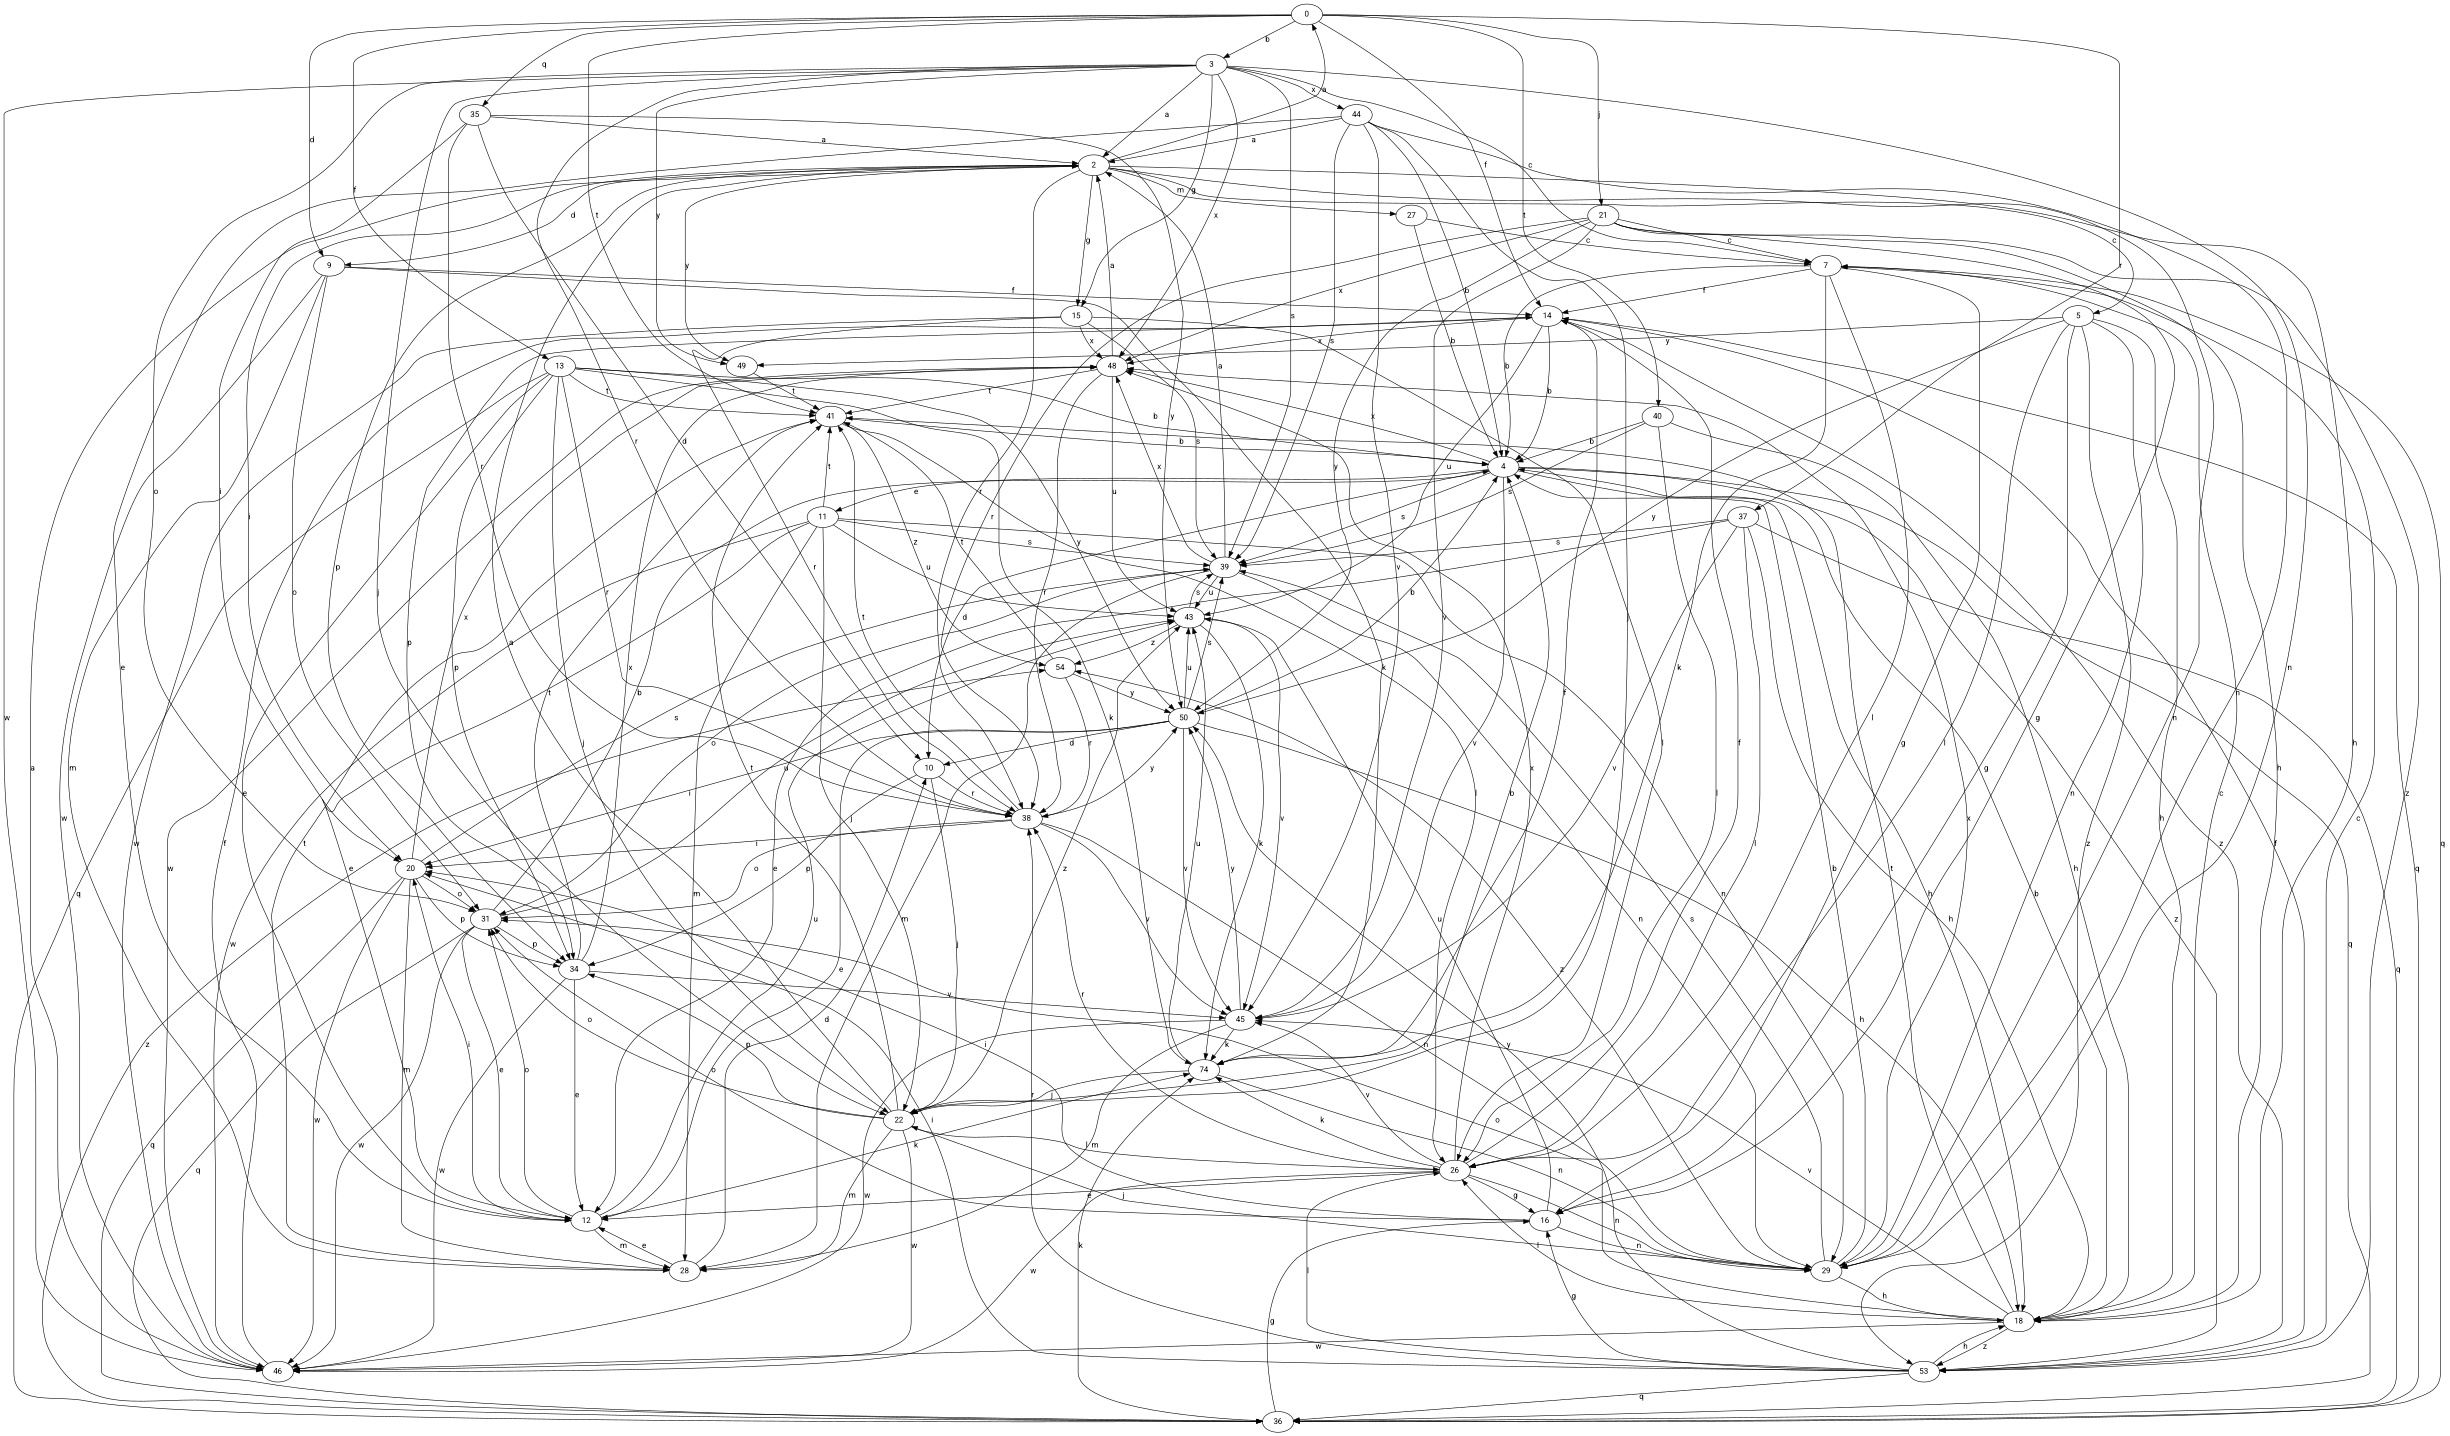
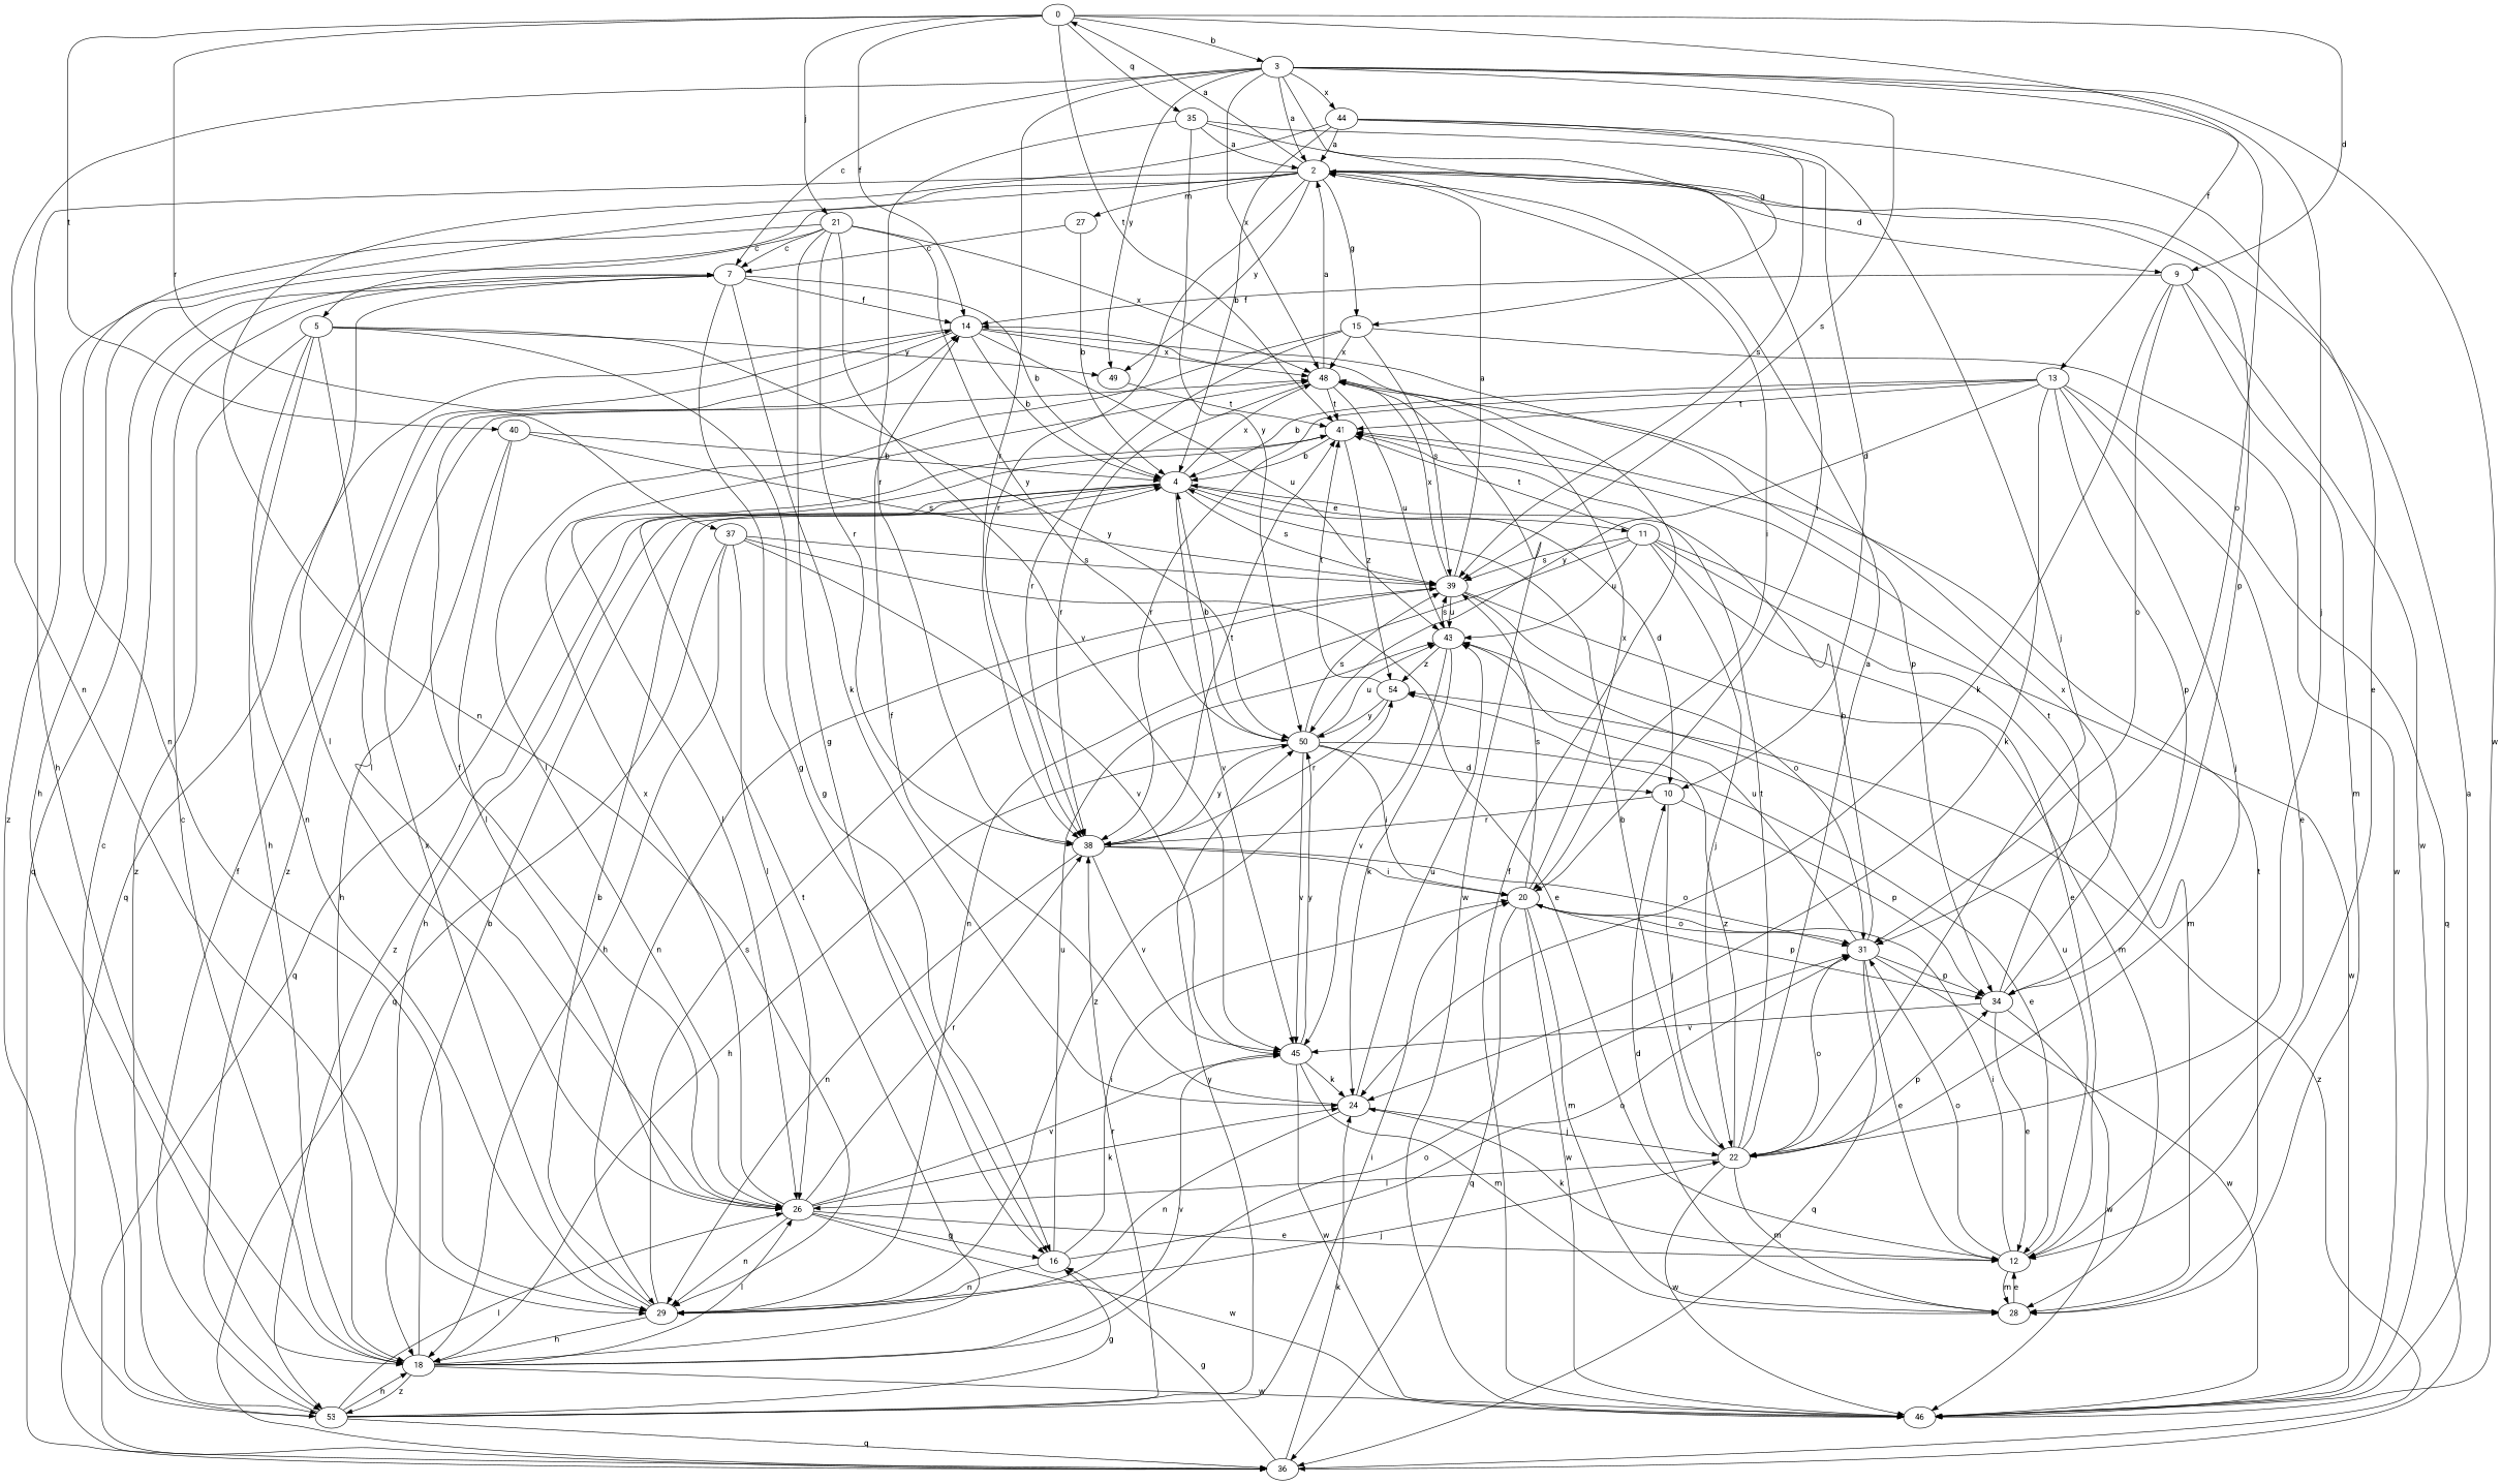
  strict digraph {
    fontname=Roboto
    node [fontname=Roboto]
    edge [fontname=Roboto]
    0
    3
    9
    13
    14
    21
    35
    37
    40
    41
    2
    15
    29
    38
    49
    7
    22
    31
    39
    46
    n21 [label=44]
    48
-   24 [label=74]
+   24
    28
    34
    4
    36
    50
    12
    53
    43
    18
    45
    16
    20
    10
    26
    54
    5
    27
    11
    0 -> 3 [label=b]
    0 -> 9 [label=d]
    0 -> 13 [label=f]
    0 -> 14 [label=f]
    0 -> 21 [label=j]
    0 -> 35 [label=q]
    0 -> 37 [label=r]
    0 -> 40 [label=t]
    0 -> 41 [label=t]
    3 -> 2 [label=a]
    3 -> 15 [label=g]
    3 -> 29 [label=n]
    3 -> 38 [label=r]
    3 -> 49 [label=y]
    3 -> 7 [label=c]
    3 -> 22 [label=j]
    3 -> 31 [label=o]
    3 -> 39 [label=s]
    3 -> 46 [label=w]
    3 -> n21 [label=x]
    3 -> 48 [label=x]
    9 -> 14 [label=f]
    9 -> 31 [label=o]
    9 -> 46 [label=w]
    9 -> 24 [label=k]
    9 -> 28 [label=m]
    13 -> 41 [label=t]
    13 -> 38 [label=r]
    13 -> 22 [label=j]
    13 -> 24 [label=k]
    13 -> 34 [label=p]
    13 -> 4 [label=b]
    13 -> 36 [label=q]
    13 -> 50 [label=y]
    13 -> 12 [label=e]
    14 -> 48 [label=x]
    14 -> 34 [label=p]
    14 -> 4 [label=b]
    14 -> 36 [label=q]
    14 -> 53 [label=z]
    14 -> 43 [label=u]
    21 -> 38 [label=r]
    21 -> 7 [label=c]
    21 -> 48 [label=x]
    21 -> 50 [label=y]
    21 -> 53 [label=z]
    21 -> 18 [label=h]
    21 -> 45 [label=v]
    21 -> 16 [label=g]
    35 -> 2 [label=a]
    35 -> 38 [label=r]
    35 -> 50 [label=y]
    35 -> 20 [label=i]
    35 -> 10 [label=d]
    37 -> 39 [label=s]
    37 -> 36 [label=q]
    37 -> 12 [label=e]
    37 -> 18 [label=h]
    37 -> 45 [label=v]
    37 -> 26 [label=l]
    40 -> 39 [label=s]
    40 -> 4 [label=b]
    40 -> 18 [label=h]
    40 -> 26 [label=l]
    41 -> 4 [label=b]
    41 -> 26 [label=l]
    41 -> 54 [label=z]
    2 -> 0 [label=a]
    2 -> 9 [label=d]
    2 -> 15 [label=g]
    2 -> 29 [label=n]
    2 -> 38 [label=r]
    2 -> 49 [label=y]
    2 -> 34 [label=p]
    2 -> 18 [label=h]
    2 -> 20 [label=i]
    2 -> 5 [label=c]
    2 -> 27 [label=m]
    15 -> 38 [label=r]
    15 -> 39 [label=s]
    15 -> 46 [label=w]
    15 -> 48 [label=x]
    15 -> 26 [label=l]
    29 -> 22 [label=j]
    29 -> 39 [label=s]
    29 -> 48 [label=x]
    29 -> 4 [label=b]
    29 -> 18 [label=h]
    29 -> 54 [label=z]
    38 -> 41 [label=t]
    38 -> 29 [label=n]
    38 -> 31 [label=o]
    38 -> 50 [label=y]
    38 -> 45 [label=v]
    38 -> 20 [label=i]
    49 -> 41 [label=t]
    7 -> 14 [label=f]
    7 -> 24 [label=k]
    7 -> 4 [label=b]
    7 -> 36 [label=q]
    7 -> 16 [label=g]
    7 -> 26 [label=l]
    22 -> 41 [label=t]
    22 -> 2 [label=a]
    22 -> 31 [label=o]
    22 -> 46 [label=w]
    22 -> 28 [label=m]
    22 -> 34 [label=p]
    22 -> 4 [label=b]
    22 -> 26 [label=l]
-   22 -> 43 [label=z]
+   22 -> 54 [label=z]
    31 -> 46 [label=w]
    31 -> 34 [label=p]
    31 -> 4 [label=b]
    31 -> 36 [label=q]
    31 -> 12 [label=e]
    31 -> 43 [label=u]
    39 -> 2 [label=a]
    39 -> 29 [label=n]
    39 -> 31 [label=o]
    39 -> 48 [label=x]
    39 -> 28 [label=m]
    39 -> 43 [label=u]
    46 -> 14 [label=f]
    46 -> 2 [label=a]
    n21 -> 2 [label=a]
    n21 -> 29 [label=n]
    n21 -> 22 [label=j]
    n21 -> 39 [label=s]
    n21 -> 4 [label=b]
    n21 -> 12 [label=e]
-   n21 -> 45 [label=v]
    48 -> 41 [label=t]
    48 -> 2 [label=a]
    48 -> 38 [label=r]
    48 -> 46 [label=w]
    48 -> 43 [label=u]
    24 -> 14 [label=f]
    24 -> 29 [label=n]
    24 -> 22 [label=j]
    24 -> 43 [label=u]
    28 -> 41 [label=t]
    28 -> 12 [label=e]
    28 -> 10 [label=d]
    34 -> 41 [label=t]
    34 -> 46 [label=w]
    34 -> 48 [label=x]
    34 -> 12 [label=e]
    34 -> 45 [label=v]
    4 -> 39 [label=s]
    4 -> 48 [label=x]
    4 -> 36 [label=q]
    4 -> 53 [label=z]
    4 -> 18 [label=h]
    4 -> 45 [label=v]
    4 -> 10 [label=d]
    4 -> 11 [label=e]
    36 -> 24 [label=k]
    36 -> 16 [label=g]
    36 -> 54 [label=z]
    50 -> 39 [label=s]
    50 -> 4 [label=b]
    50 -> 12 [label=e]
    50 -> 43 [label=u]
    50 -> 18 [label=h]
    50 -> 45 [label=v]
    50 -> 20 [label=i]
    50 -> 10 [label=d]
    12 -> 31 [label=o]
    12 -> 24 [label=k]
    12 -> 28 [label=m]
    12 -> 43 [label=u]
    12 -> 20 [label=i]
    53 -> 14 [label=f]
    53 -> 38 [label=r]
    53 -> 7 [label=c]
    53 -> 36 [label=q]
    53 -> 50 [label=y]
    53 -> 18 [label=h]
    53 -> 16 [label=g]
    53 -> 20 [label=i]
    53 -> 26 [label=l]
    43 -> 39 [label=s]
    43 -> 24 [label=k]
    43 -> 45 [label=v]
    43 -> 54 [label=z]
    18 -> 41 [label=t]
    18 -> 7 [label=c]
    18 -> 31 [label=o]
    18 -> 46 [label=w]
    18 -> 4 [label=b]
    18 -> 53 [label=z]
    18 -> 45 [label=v]
    18 -> 26 [label=l]
    45 -> 46 [label=w]
    45 -> 24 [label=k]
    45 -> 28 [label=m]
    45 -> 50 [label=y]
    16 -> 29 [label=n]
    16 -> 31 [label=o]
    16 -> 43 [label=u]
    16 -> 20 [label=i]
    20 -> 31 [label=o]
    20 -> 39 [label=s]
    20 -> 46 [label=w]
    20 -> 48 [label=x]
    20 -> 28 [label=m]
    20 -> 34 [label=p]
    20 -> 36 [label=q]
    10 -> 38 [label=r]
    10 -> 22 [label=j]
    10 -> 34 [label=p]
    26 -> 14 [label=f]
    26 -> 29 [label=n]
    26 -> 38 [label=r]
    26 -> 46 [label=w]
    26 -> 48 [label=x]
    26 -> 24 [label=k]
    26 -> 12 [label=e]
    26 -> 45 [label=v]
    26 -> 16 [label=g]
    54 -> 41 [label=t]
    54 -> 38 [label=r]
    54 -> 50 [label=y]
    5 -> 29 [label=n]
    5 -> 49 [label=y]
    5 -> 50 [label=y]
    5 -> 53 [label=z]
    5 -> 18 [label=h]
    5 -> 16 [label=g]
    5 -> 26 [label=l]
    27 -> 7 [label=c]
    27 -> 4 [label=b]
    11 -> 41 [label=t]
    11 -> 29 [label=n]
    11 -> 22 [label=j]
    11 -> 39 [label=s]
    11 -> 46 [label=w]
    11 -> 28 [label=m]
    11 -> 12 [label=e]
    11 -> 43 [label=u]
  }
